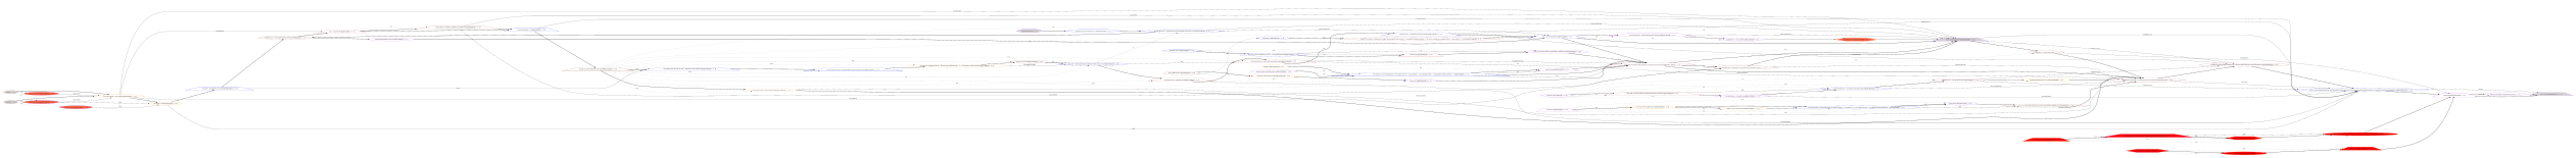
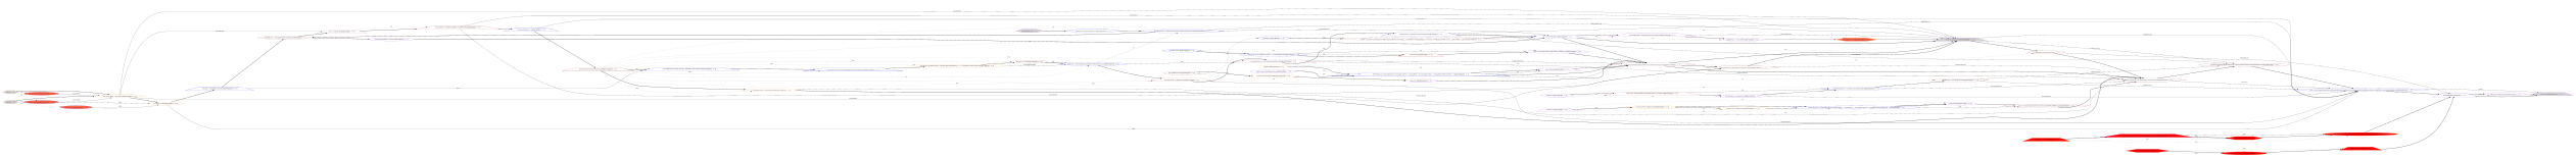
  digraph {
    fontname=Nunito
    rankdir=LR
    node [color=brown fillcolor=white fontname=Nunito shape=ellipse style=filled]
    edge [fontname=Nunito style=bold]
    n1 [label="loadedResource = managedSchemaPath@@@49@@@['1', '1', '0']" shape=hexagon]
    n2 [label="inputSource.setSystemId(SystemIdResolver.createSystemIdFromResourceName(loadedResource))@@@64@@@['1', '1', '0']"]
-   n3 [color=darkorange label="warnIfNonManagedSchemaExists()@@@50@@@['1', '1', '0']"]
    n4 [color=blue label="schema = new ManagedIndexSchema(config,loadedResource,inputSource,isMutable,managedSchemaResourceName,schemaZkVersion,getSchemaUpdateLock())@@@65@@@['1', '1', '0']"]
    n5 [label="InputSource inputSource = new InputSource(schemaInputStream)@@@63@@@['1', '1', '0']" shape=hexagon]
    n6 [color=purple fillcolor=lightgray label="return schema@@@69@@@['1', '1', '0']" shape=trapezium]
    n7 [color=purple label="shouldUpgrade@@@66@@@['1', '1', '0']" shape=trapezium]
    n8 [fillcolor=lightgray label="create['0', '1', '0']"]
    n9 [color=darkorange label="this.resourceName = resourceName@@@3@@@['1', '1', '0']" shape=hexagon]
    n10 [color=blue fillcolor=tomato label="String resourceName@@@2@@@['1', '1', '0']"]
    n11 [color=blue fillcolor=tomato label="SolrConfig config@@@2@@@['0', '1', '0']"]
    n12 [color=purple fillcolor=lightgray label="return schemaInputStream@@@24@@@['1', '1', '1']" shape=trapezium]
    n13 [color=darkorange label="this.config = config@@@4@@@['1', '1', '0']"]
    n14 [label="null == resourceName@@@7@@@['1', '1', '0']" shape=trapezium]
    n15 [label="schemaInputStream = loader.openSchema(resourceName)@@@40@@@['1', '1', '0']" shape=hexagon]
    n16 [color=purple fillcolor=lightgray label="readSchemaLocally['0', '0', '1']" shape=hexagon]
    n17 [color=blue label="InputStream schemaInputStream = null@@@3@@@['0', '0', '1']" shape=hexagon]
    n18 [color=blue label="schemaInputStream = loader.openSchema(managedSchemaResourceName)@@@5@@@['0', '0', '1']" shape=hexagon]
    n19 [color=purple label="loadedResource = resourceName@@@15@@@['0', '0', '1']"]
    n20 [color=darkorange fillcolor=tomato label="shouldUpgrade = true@@@16@@@['0', '0', '1']" shape=hexagon]
    n21 [color=purple label="warnIfNonManagedSchemaExists()@@@7@@@['0', '0', '1']"]
    n22 [color=blue label="null == schemaInputStream@@@12@@@['1', '1', '1']" shape=trapezium]
    n23 [color=purple label="schemaInputStream = loader.openSchema(resourceName)@@@14@@@['0', '0', '1']" shape=trapezium]
    n24 [label="throw new SolrException(SolrException.ErrorCode.SERVER_ERROR,msg,e)@@@21@@@['1', '1', '1']" shape=hexagon]
    n25 [color=darkorange label="Thread.currentThread().interrupt()@@@54@@@['1', '1', '0']" shape=hexagon]
    n26 [color=blue label="final String msg = \"Error loading both non-managed schema '\" + resourceName + \"' and managed schema '\" + managedSchemaResourceName + \"'\"@@@56@@@['1', '1', '0']"]
    n27 [color=purple label="log.error(msg,e)@@@57@@@['1', '1', '0']"]
    n28 [label="throw new SolrException(SolrException.ErrorCode.SERVER_ERROR,msg,e)@@@58@@@['1', '1', '0']" shape=hexagon]
    n29 [label="shouldUpgrade = true@@@42@@@['1', '1', '0']"]
    n30 [label="loadedResource = managedSchemaResourceName@@@6@@@['1', '1', '1']"]
    n31 [color=blue label="this.loader = config.getResourceLoader()@@@5@@@['1', '1', '0']" shape=trapezium]
    n32 [color=blue label="final ZkSolrResourceLoader zkLoader = (ZkSolrResourceLoader)loader@@@15@@@['1', '1', '0']" shape=trapezium]
    n33 [color=blue label="schemaInputStream = new ByteArrayInputStream(data)@@@48@@@['1', '1', '0']" shape=hexagon]
    n34 [label="schemaZkVersion = stat.getVersion()@@@21@@@['1', '1', '0']" shape=trapezium]
    n35 [label="schemaInputStream = new ByteArrayInputStream(data)@@@22@@@['1', '1', '0']" shape=trapezium]
    n36 [color=blue label="loadedResource = managedSchemaResourceName@@@23@@@['1', '1', '0']" shape=trapezium]
    n37 [color=blue label="KeeperException e@@@33@@@['1', '1', '0']" shape=hexagon]
    n38 [color=blue label="String msg = \"Error attempting to access \" + managedSchemaPath@@@34@@@['1', '1', '0']"]
    n39 [label="log.error(msg,e)@@@35@@@['1', '1', '0']" shape=trapezium]
    n40 [color=purple label="throw new SolrException(ErrorCode.SERVER_ERROR,msg,e)@@@36@@@['1', '1', '0']"]
    n41 [color=blue label="final SolrZkClient zkClient = zkLoader.getZkController().getZkClient()@@@16@@@['1', '1', '0']" shape=trapezium]
    n42 [color=darkorange label="final String managedSchemaPath = zkLoader.getConfigSetZkPath() + \"/\" + managedSchemaResourceName@@@17@@@['1', '1', '0']"]
    n43 [label="Stat stat = new Stat()@@@18@@@['1', '1', '0']"]
    n44 [color=blue label="byte(( data = zkClient.getData(managedSchemaPath,null,stat,true)@@@20@@@['1', '1', '0']"]
    n45 [color=darkorange label="schemaInputStream = readSchemaLocally()@@@12@@@['1', '1', '0']" shape=hexagon]
    n46 [color=darkorange label="Thread.currentThread().interrupt()@@@27@@@['1', '1', '0']" shape=hexagon]
    n47 [color=purple label="log.warn(\"\",e)@@@28@@@['1', '1', '0']" shape=hexagon]
    n48 [label="log.info(\"The schema is configured as managed, but managed schema resource \" + managedSchemaResourceName + \" not found - loading non-managed schema \" + resourceName + \" instead\")@@@10@@@['0', '0', '1']"]
    n49 [label="byte(( data = zkClient.getData(managedSchemaPath,null,stat,true)@@@46@@@['1', '1', '0']" shape=trapezium]
    n50 [color=purple label="schemaZkVersion = stat.getVersion()@@@47@@@['1', '1', '0']" shape=hexagon]
    n51 [color=darkorange label="Exception e@@@18@@@['0', '0', '1']"]
    n52 [color=purple label="log.error(msg,e)@@@20@@@['0', '0', '1']" shape=trapezium]
    n53 [color=blue label="final String msg = \"Error loading both non-managed schema '\" + resourceName + \"' and managed schema '\" + managedSchemaResourceName + \"'\"@@@19@@@['1', '1', '1']" shape=trapezium]
    n54 [label="resourceName = IndexSchema.DEFAULT_SCHEMA_FILE@@@8@@@['1', '1', '0']" shape=trapezium]
    n55 [color=blue label="int schemaZkVersion = -1@@@10@@@['1', '1', '0']" shape=trapezium]
    n56 [fillcolor=red label="InterruptedException e@@@73@@@['1', '0', '0']" shape=hexagon]
    n57 [color=darkorange fillcolor=red label="Thread.currentThread().interrupt()@@@74@@@['1', '0', '0']"]
    n58 [color=darkorange fillcolor=red label="log.warn(\"\",e)@@@75@@@['1', '0', '0']" shape=trapezium]
    n59 [color=purple label="Exception e@@@44@@@['1', '1', '0']" shape=hexagon]
    n60 [color=darkorange label="e1 instanceof InterruptedException@@@53@@@['1', '1', '0']" shape=hexagon]
    n61 [color=blue label="IOException e@@@9@@@['0', '0', '1']" shape=hexagon]
    n62 [label="!(loader instanceof ZkSolrResourceLoader)@@@11@@@['1', '1', '0']" shape=trapezium]
    n63 [color=purple label="upgradeToManagedSchema()@@@67@@@['1', '1', '0']"]
    n64 [label="InterruptedException e@@@26@@@['1', '1', '0']"]
    n65 [color=darkorange fillcolor=red label="throw new SolrException(SolrException.ErrorCode.SERVER_ERROR,msg,e)@@@71@@@['1', '0', '0']"]
    n66 [color=purple fillcolor=red label="final String msg = \"Error instantiating ManagedIndexSchema\"@@@69@@@['1', '0', '0']" shape=trapezium]
    n67 [color=darkorange fillcolor=red label="log.error(msg,e)@@@70@@@['1', '0', '0']" shape=hexagon]
    n68 [color=purple label="Exception e1@@@52@@@['1', '1', '0']" shape=trapezium]
    n69 [color=purple label="KeeperException.NoNodeException e@@@30@@@['1', '1', '0']"]
    n70 [color=darkorange fillcolor=red label="KeeperException e@@@68@@@['1', '0', '0']" shape=trapezium]
    n71 [color=darkorange fillcolor=lightgray label="create['1', '0', '0']" shape=hexagon]
    n72 [color=purple fillcolor=tomato label="String resourceName@@@2@@@['1', '0', '0']"]
    n1 -> n2 [label=loadedResource style=solid]
-   n1 -> n3
    n1 -> n4 [label=loadedResource style=solid]
    n2 -> n4
-   n3 -> n5
    n4 -> n6 [label=schema style=solid]
    n4 -> n7
    n5 -> n2
    n5 -> n4 [label=inputSource style=solid]
    n7 -> n6
    n7 -> n63 [label=true style=dotted]
    n7 -> n63
    n8 -> n9
    n8 -> n10 [label=true style=dotted]
    n8 -> n11 [label=true style=dotted]
    n9 -> n12 [label=resourceName style=solid]
    n9 -> n13
    n9 -> n14 [label=resourceName style=solid]
    n9 -> n15 [label=resourceName style=solid]
    n10 -> n9 [label=resourceName style=solid]
    n10 -> n13 [label=config style=solid]
    n11 -> n13 [label=config style=solid]
    n12 -> n2 [label=loadedResource style=solid]
    n12 -> n4 [label=loadedResource style=solid]
    n12 -> n29
    n13 -> n4 [label=config style=solid]
    n13 -> n31
    n14 -> n54 [label=true style=dotted]
    n14 -> n54
-   n14 -> n55
    n15 -> n5 [label=schemaInputStream style=solid]
    n15 -> n12
    n16 -> n17
    n17 -> n18
    n18 -> n12 [label=schemaInputStream style=solid]
    n18 -> n22 [label=schemaInputStream style=solid]
    n18 -> n30
    n19 -> n20
    n20 -> n12
    n21 -> n22
    n22 -> n12
    n22 -> n19 [label=true style=dotted]
    n22 -> n20 [label=true style=dotted]
    n22 -> n23
    n22 -> n23 [label=true style=dotted]
    n22 -> n24
    n23 -> n12 [label=schemaInputStream style=solid]
    n23 -> n19
    n24 -> n5
    n24 -> n12
    n24 -> n12 [label=true style=dotted]
    n24 -> n15
    n24 -> n15 [label=true style=dotted]
    n24 -> n29 [label=true style=dotted]
    n25 -> n26
    n26 -> n27
    n26 -> n27 [label=msg style=solid]
    n26 -> n28 [label=msg style=solid]
    n27 -> n28
    n28 -> n5
    n29 -> n5
    n29 -> n7 [label=shouldUpgrade style=solid]
    n30 -> n14
    n30 -> n21
    n31 -> n30
    n31 -> n32 [label=loader style=solid]
    n32 -> n41
    n33 -> n1
    n33 -> n5 [label=schemaInputStream style=solid]
    n34 -> n4 [label=schemaZkVersion style=solid]
    n34 -> n35
    n35 -> n5 [label=schemaInputStream style=solid]
    n35 -> n24 [label=schemaInputStream style=solid]
    n35 -> n36
    n36 -> n2 [label=loadedResource style=solid]
    n36 -> n4 [label=loadedResource style=solid]
    n36 -> n22
    n37 -> n38 [label=true style=dotted]
    n37 -> n38
    n37 -> n39 [label=true style=dotted]
    n37 -> n40 [label=true style=dotted]
    n38 -> n39
    n38 -> n39 [label=msg style=solid]
    n38 -> n40 [label=msg style=solid]
    n39 -> n40
    n40 -> n24
    n41 -> n42
    n42 -> n43
    n42 -> n44 [label=managedSchemaPath style=solid]
    n43 -> n44
    n43 -> n44 [label=stat style=solid]
    n44 -> n18 [label=0 style=dashed]
    n44 -> n34
    n44 -> n35 [label=data style=solid]
    n45 -> n5
    n45 -> n5 [label=schemaInputStream style=solid]
    n46 -> n47
    n47 -> n24
    n48 -> n22
    n49 -> n33 [label=data style=solid]
    n49 -> n50
    n50 -> n4 [label=schemaZkVersion style=solid]
    n50 -> n33
    n51 -> n24 [label=true style=dotted]
    n51 -> n52 [label=true style=dotted]
    n51 -> n53 [label=true style=dotted]
    n51 -> n53
    n52 -> n24
    n53 -> n24
    n53 -> n24 [label=msg style=solid]
    n53 -> n52 [label=msg style=solid]
    n53 -> n52
    n54 -> n12 [label=resourceName style=solid]
    n54 -> n15 [label=resourceName style=solid]
    n54 -> n55
    n55 -> n4 [label=schemaZkVersion style=solid]
    n55 -> n62
    n56 -> n57
    n56 -> n57 [label=true style=dotted]
    n56 -> n58 [label=true style=dotted]
    n57 -> n58
    n58 -> n7
    n59 -> n1 [label=true style=dotted]
-   n59 -> n3 [label=true style=dotted]
    n59 -> n33 [label=true style=dotted]
    n59 -> n49 [label=true style=dotted]
    n59 -> n49
    n59 -> n50 [label=true style=dotted]
    n60 -> n25
    n60 -> n25 [label=true style=dotted]
    n60 -> n26
    n61 -> n48
    n61 -> n48 [label=true style=dotted]
    n62 -> n22 [label=true style=dotted]
    n62 -> n24 [label=false style=dotted]
    n62 -> n32
    n62 -> n32 [label=false style=dotted]
    n62 -> n34 [label=true style=dotted]
    n62 -> n35 [label=true style=dotted]
    n62 -> n36 [label=true style=dotted]
    n62 -> n41 [label=false style=dotted]
    n62 -> n42 [label=false style=dotted]
    n62 -> n43 [label=false style=dotted]
    n62 -> n44 [label=true style=dotted]
    n62 -> n45
    n62 -> n45 [label=true style=dotted]
    n63 -> n6 [style=dashed]
    n64 -> n46 [label=true style=dotted]
    n64 -> n46
    n64 -> n47 [label=true style=dotted]
    n64 -> n61 [label=8 style=dashed]
    n65 -> n7
    n66 -> n65 [label=msg style=solid]
    n66 -> n67 [label=msg style=solid]
    n66 -> n67
    n67 -> n65
    n68 -> n26 [label=true style=dotted]
    n68 -> n27 [label=true style=dotted]
    n68 -> n28 [label=true style=dotted]
    n68 -> n60
    n68 -> n60 [label=true style=dotted]
    n69 -> n53
    n69 -> n53 [label=true style=dotted]
    n70 -> n65 [label=true style=dotted]
    n70 -> n66 [label=true style=dotted]
    n70 -> n66
    n70 -> n67 [label=true style=dotted]
    n71 -> n9
    n71 -> n10 [label=true style=dotted]
    n71 -> n72 [label=true style=dotted]
    n72 -> n9 [label=resourceName style=solid]
  }
